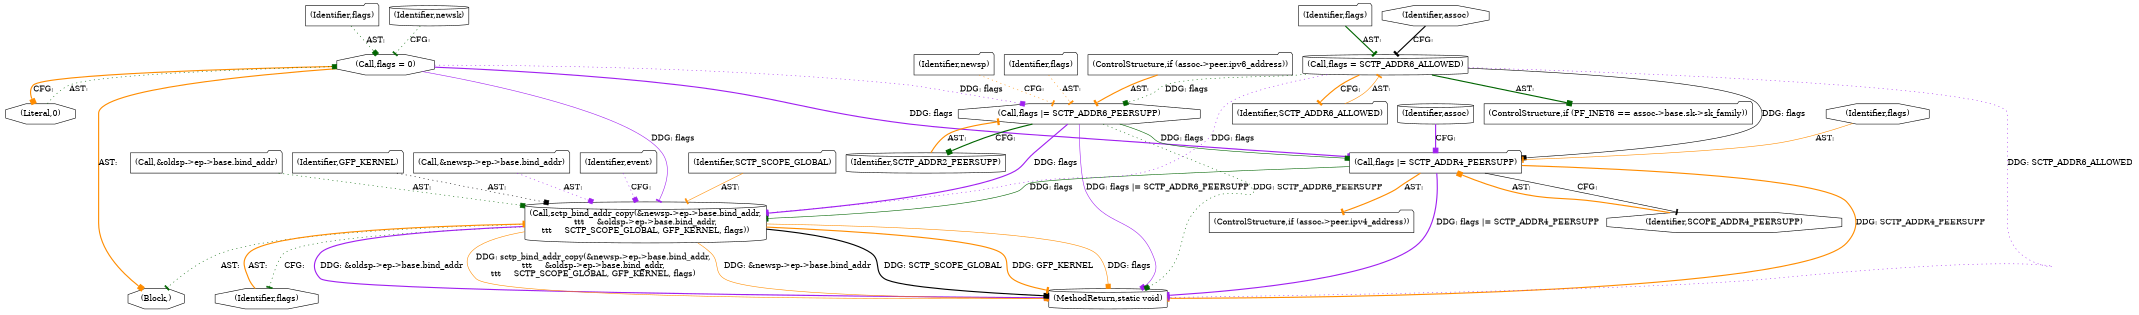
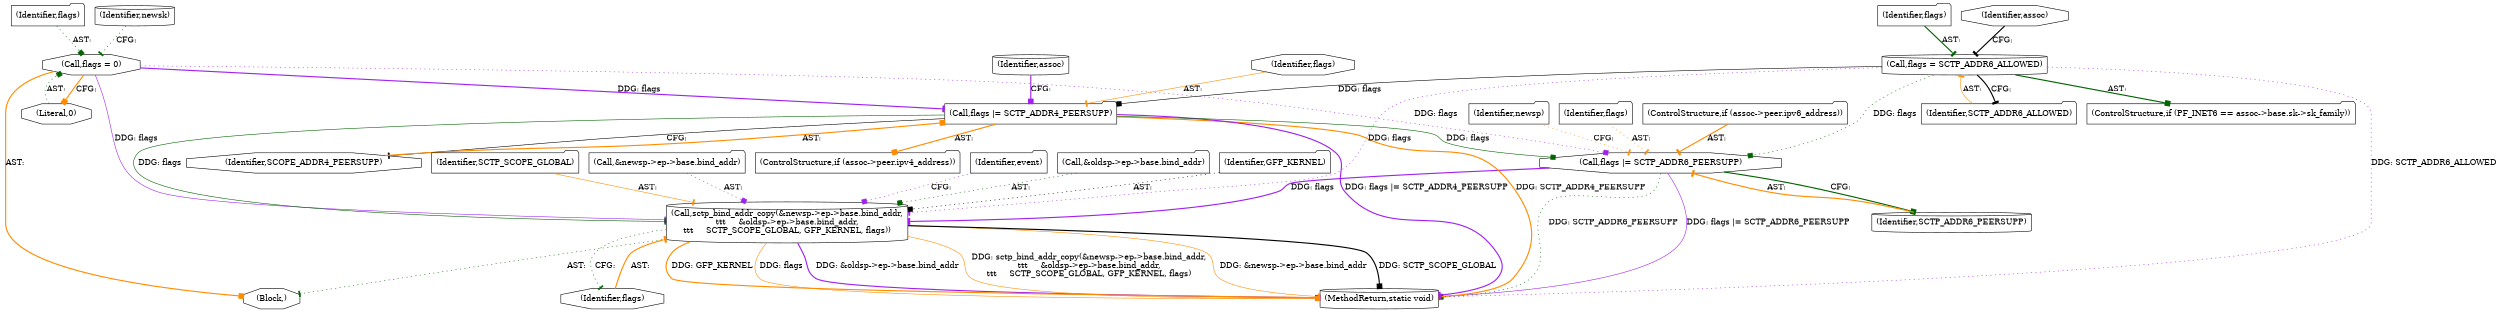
  digraph {
    node [shape=folder]
    edge [arrowhead=tee color=darkorange style=bold]
    n1 [label="(Call,sctp_bind_addr_copy(&newsp->ep->base.bind_addr,\n\t\t\t     &oldsp->ep->base.bind_addr,\n\t\t\t     SCTP_SCOPE_GLOBAL, GFP_KERNEL, flags))" shape=cylinder]
    n2 [label="(Identifier,flags)" shape=octagon]
    n3 [label="(MethodReturn,static void)" shape=cylinder]
    n4 [label="(Block,)" shape=octagon]
    n5 [label="(Call,flags = 0)" shape=octagon]
    n6 [label="(Call,flags |= SCTP_ADDR6_PEERSUPP)" shape=octagon]
    n7 [label="(Call,flags |= SCTP_ADDR4_PEERSUPP)"]
    n8 [label="(Literal,0)" shape=octagon]
-   n9 [label="(Identifier,SCTP_ADDR2_PEERSUPP)" shape=cylinder]
+   n9 [label="(Identifier,SCTP_ADDR6_PEERSUPP)" shape=cylinder]
    n10 [label="(Identifier,SCOPE_ADDR4_PEERSUPP)" shape=octagon]
    n11 [label="(ControlStructure,if (assoc->peer.ipv4_address))"]
    n12 [label="(ControlStructure,if (assoc->peer.ipv6_address))"]
    n13 [label="(Call,flags = SCTP_ADDR6_ALLOWED)" shape=cylinder]
    n14 [label="(Identifier,SCTP_ADDR6_ALLOWED)"]
    n15 [label="(ControlStructure,if (PF_INET6 == assoc->base.sk->sk_family))"]
    n16 [label="(Identifier,newsp)"]
    n17 [label="(Call,&newsp->ep->base.bind_addr)"]
    n18 [label="(Identifier,flags)" shape=octagon]
    n19 [label="(Identifier,event)"]
    n20 [label="(Identifier,SCTP_SCOPE_GLOBAL)"]
    n21 [label="(Identifier,flags)"]
    n22 [label="(Identifier,flags)"]
    n23 [label="(Identifier,newsk)" shape=cylinder]
    n24 [label="(Identifier,flags)"]
    n25 [label="(Identifier,assoc)" shape=octagon]
    n26 [label="(Identifier,assoc)" shape=cylinder]
    n27 [label="(Call,&oldsp->ep->base.bind_addr)"]
    n28 [label="(Identifier,GFP_KERNEL)"]
    n1 -> n2 [color=darkgreen label="CFG: " style=dotted]
    n1 -> n3 [arrowhead=box label="DDG: flags" style=solid]
    n1 -> n3 [arrowhead=box color=purple label="DDG: &oldsp->ep->base.bind_addr"]
    n1 -> n3 [arrowhead=box label="DDG: sctp_bind_addr_copy(&newsp->ep->base.bind_addr,\n\t\t\t     &oldsp->ep->base.bind_addr,\n\t\t\t     SCTP_SCOPE_GLOBAL, GFP_KERNEL, flags)" style=solid]
    n1 -> n3 [label="DDG: &newsp->ep->base.bind_addr" style=solid]
    n1 -> n3 [arrowhead=box color=black label="DDG: SCTP_SCOPE_GLOBAL"]
    n1 -> n3 [label="DDG: GFP_KERNEL"]
    n1 -> n4 [color=darkgreen label="AST: " style=dotted]
    n2 -> n1 [label="AST: "]
    n5 -> n1 [color=purple label="DDG: flags" style=solid]
    n5 -> n4 [arrowhead=box label="AST: "]
    n5 -> n6 [arrowhead=box color=purple label="DDG: flags" style=dotted]
    n5 -> n7 [color=purple label="DDG: flags"]
    n5 -> n8 [arrowhead=box label="CFG: "]
    n6 -> n1 [color=purple label="DDG: flags"]
    n6 -> n3 [arrowhead=box color=purple label="DDG: flags |= SCTP_ADDR6_PEERSUPP" style=solid]
    n6 -> n3 [arrowhead=box color=darkgreen label="DDG: SCTP_ADDR6_PEERSUPP" style=dotted]
    n6 -> n9 [arrowhead=box color=darkgreen label="CFG: "]
    n7 -> n1 [color=darkgreen label="DDG: flags" style=solid]
    n7 -> n3 [label="DDG: SCTP_ADDR4_PEERSUPP"]
    n7 -> n3 [color=purple label="DDG: flags |= SCTP_ADDR4_PEERSUPP"]
-   n6 -> n7 [arrowhead=box color=darkgreen label="DDG: flags" style=solid]
+   n7 -> n6 [arrowhead=box color=darkgreen label="DDG: flags" style=solid]
    n7 -> n10 [color=black label="CFG: " style=solid]
-   n7 -> n11 [label="AST: "]
+   n7 -> n11 [arrowhead=box label="AST: "]
    n8 -> n5 [arrowhead=box color=darkgreen label="AST: " style=dotted]
    n9 -> n6 [label="AST: "]
    n10 -> n7 [arrowhead=box label="AST: "]
    n12 -> n6 [label="AST: "]
    n13 -> n1 [color=purple label="DDG: flags" style=dotted]
    n13 -> n3 [color=purple label="DDG: SCTP_ADDR6_ALLOWED" style=dotted]
    n13 -> n6 [arrowhead=box color=darkgreen label="DDG: flags" style=dotted]
    n13 -> n7 [arrowhead=box color=black label="DDG: flags" style=solid]
-   n13 -> n14 [label="CFG: "]
+   n13 -> n14 [color=black label="CFG: "]
    n13 -> n15 [arrowhead=box color=darkgreen label="AST: "]
    n14 -> n13 [label="AST: " style=solid]
    n16 -> n6 [label="CFG: " style=dotted]
    n17 -> n1 [arrowhead=box color=purple label="AST: " style=dotted]
    n18 -> n7 [label="AST: " style=solid]
    n19 -> n1 [arrowhead=box color=purple label="CFG: " style=dotted]
    n20 -> n1 [label="AST: " style=solid]
    n21 -> n5 [arrowhead=box color=darkgreen label="AST: " style=dotted]
    n22 -> n6 [label="AST: " style=dotted]
    n23 -> n5 [color=darkgreen label="CFG: " style=dotted]
    n24 -> n13 [color=darkgreen label="AST: "]
    n25 -> n13 [color=black label="CFG: "]
    n26 -> n7 [arrowhead=box color=purple label="CFG: "]
    n27 -> n1 [arrowhead=box color=darkgreen label="AST: " style=dotted]
    n28 -> n1 [arrowhead=box color=black label="AST: " style=dotted]
  }
